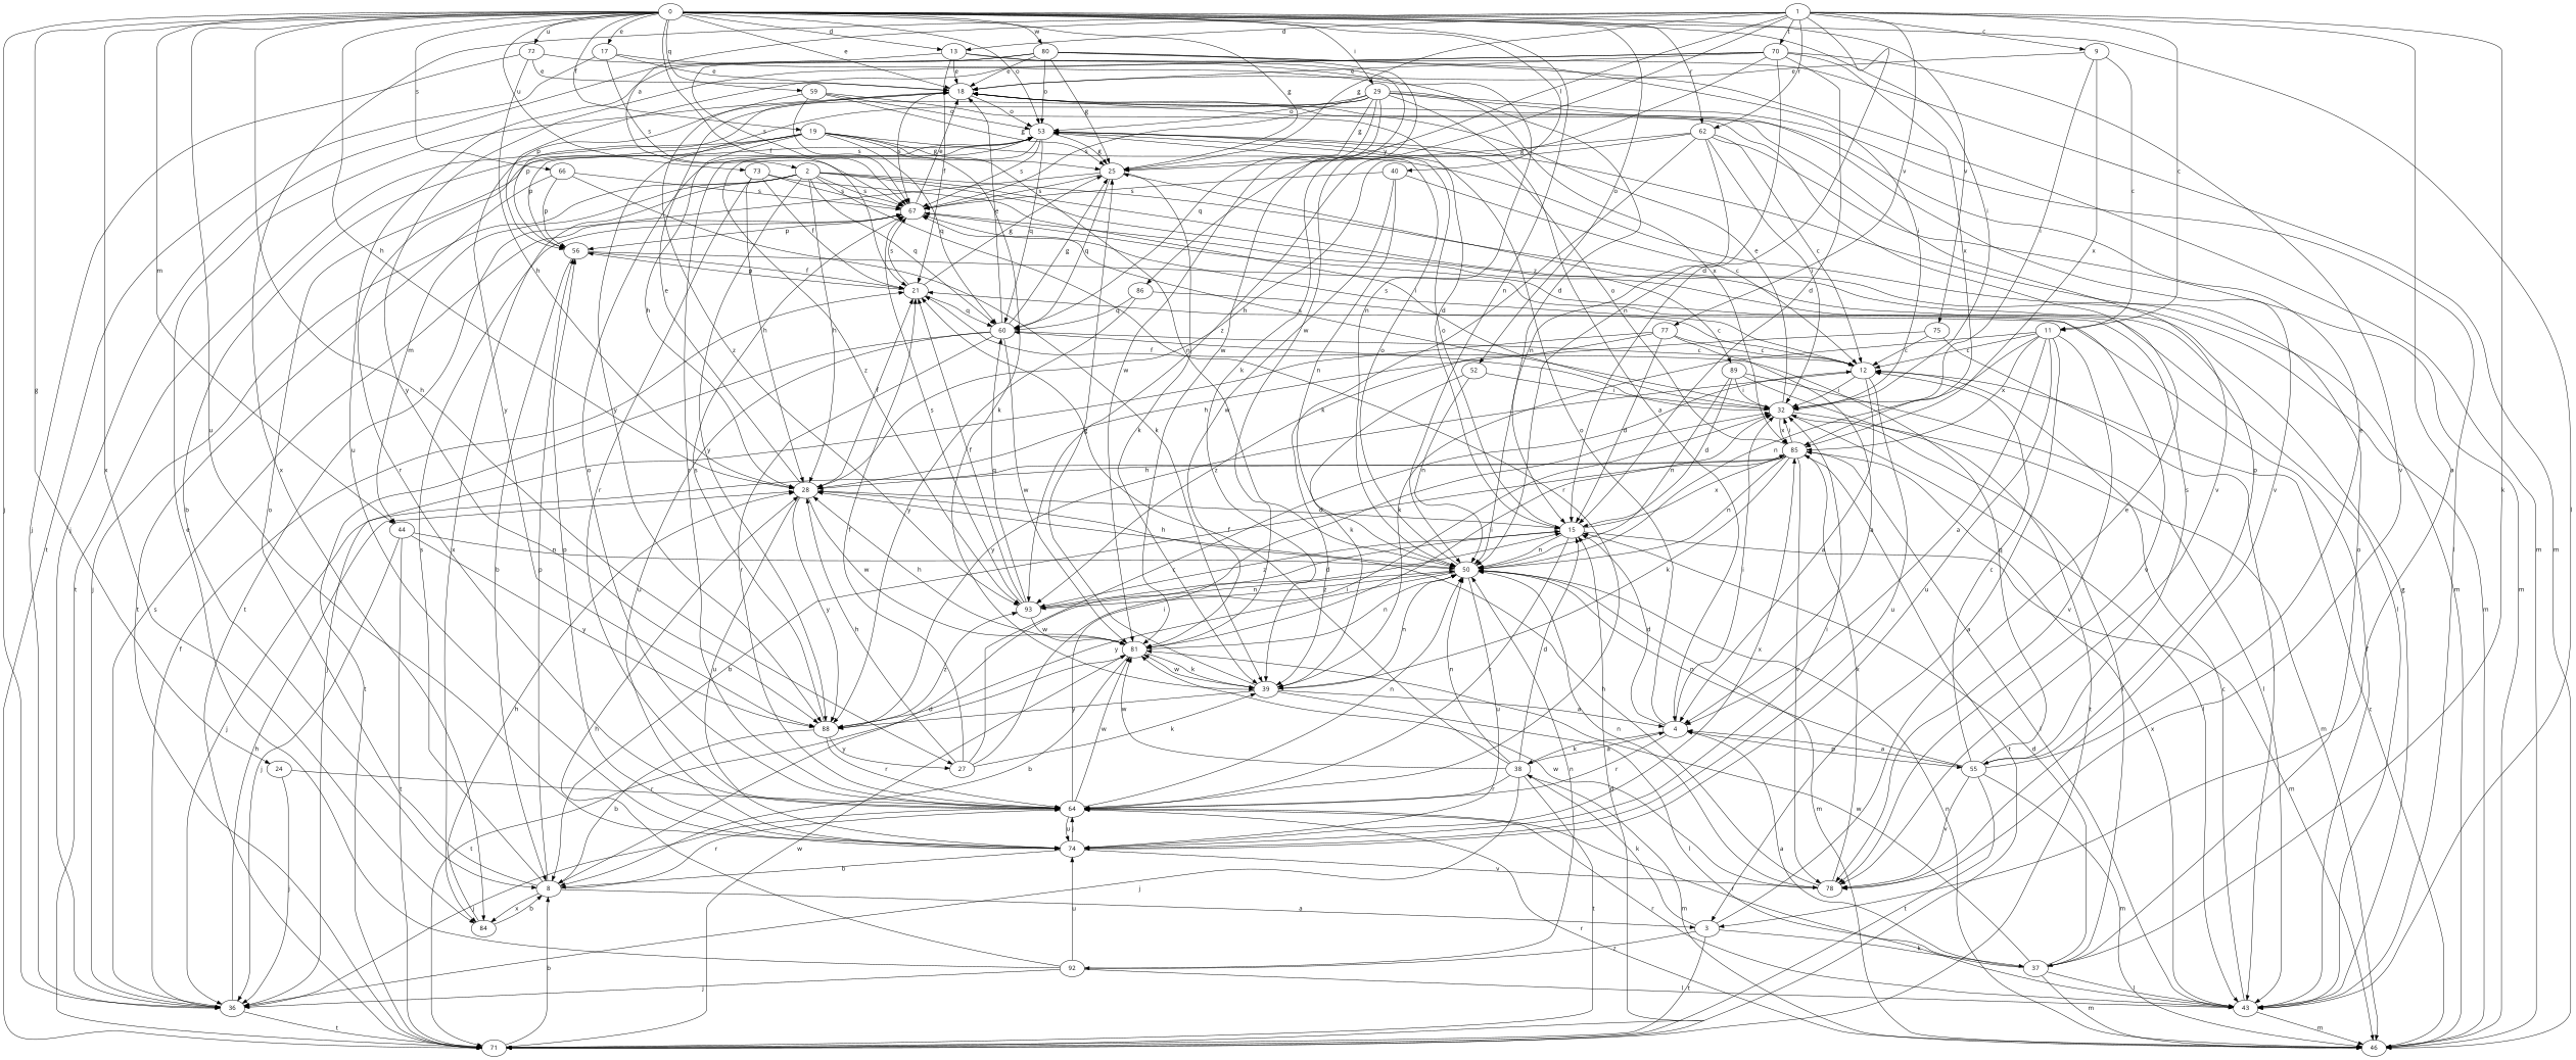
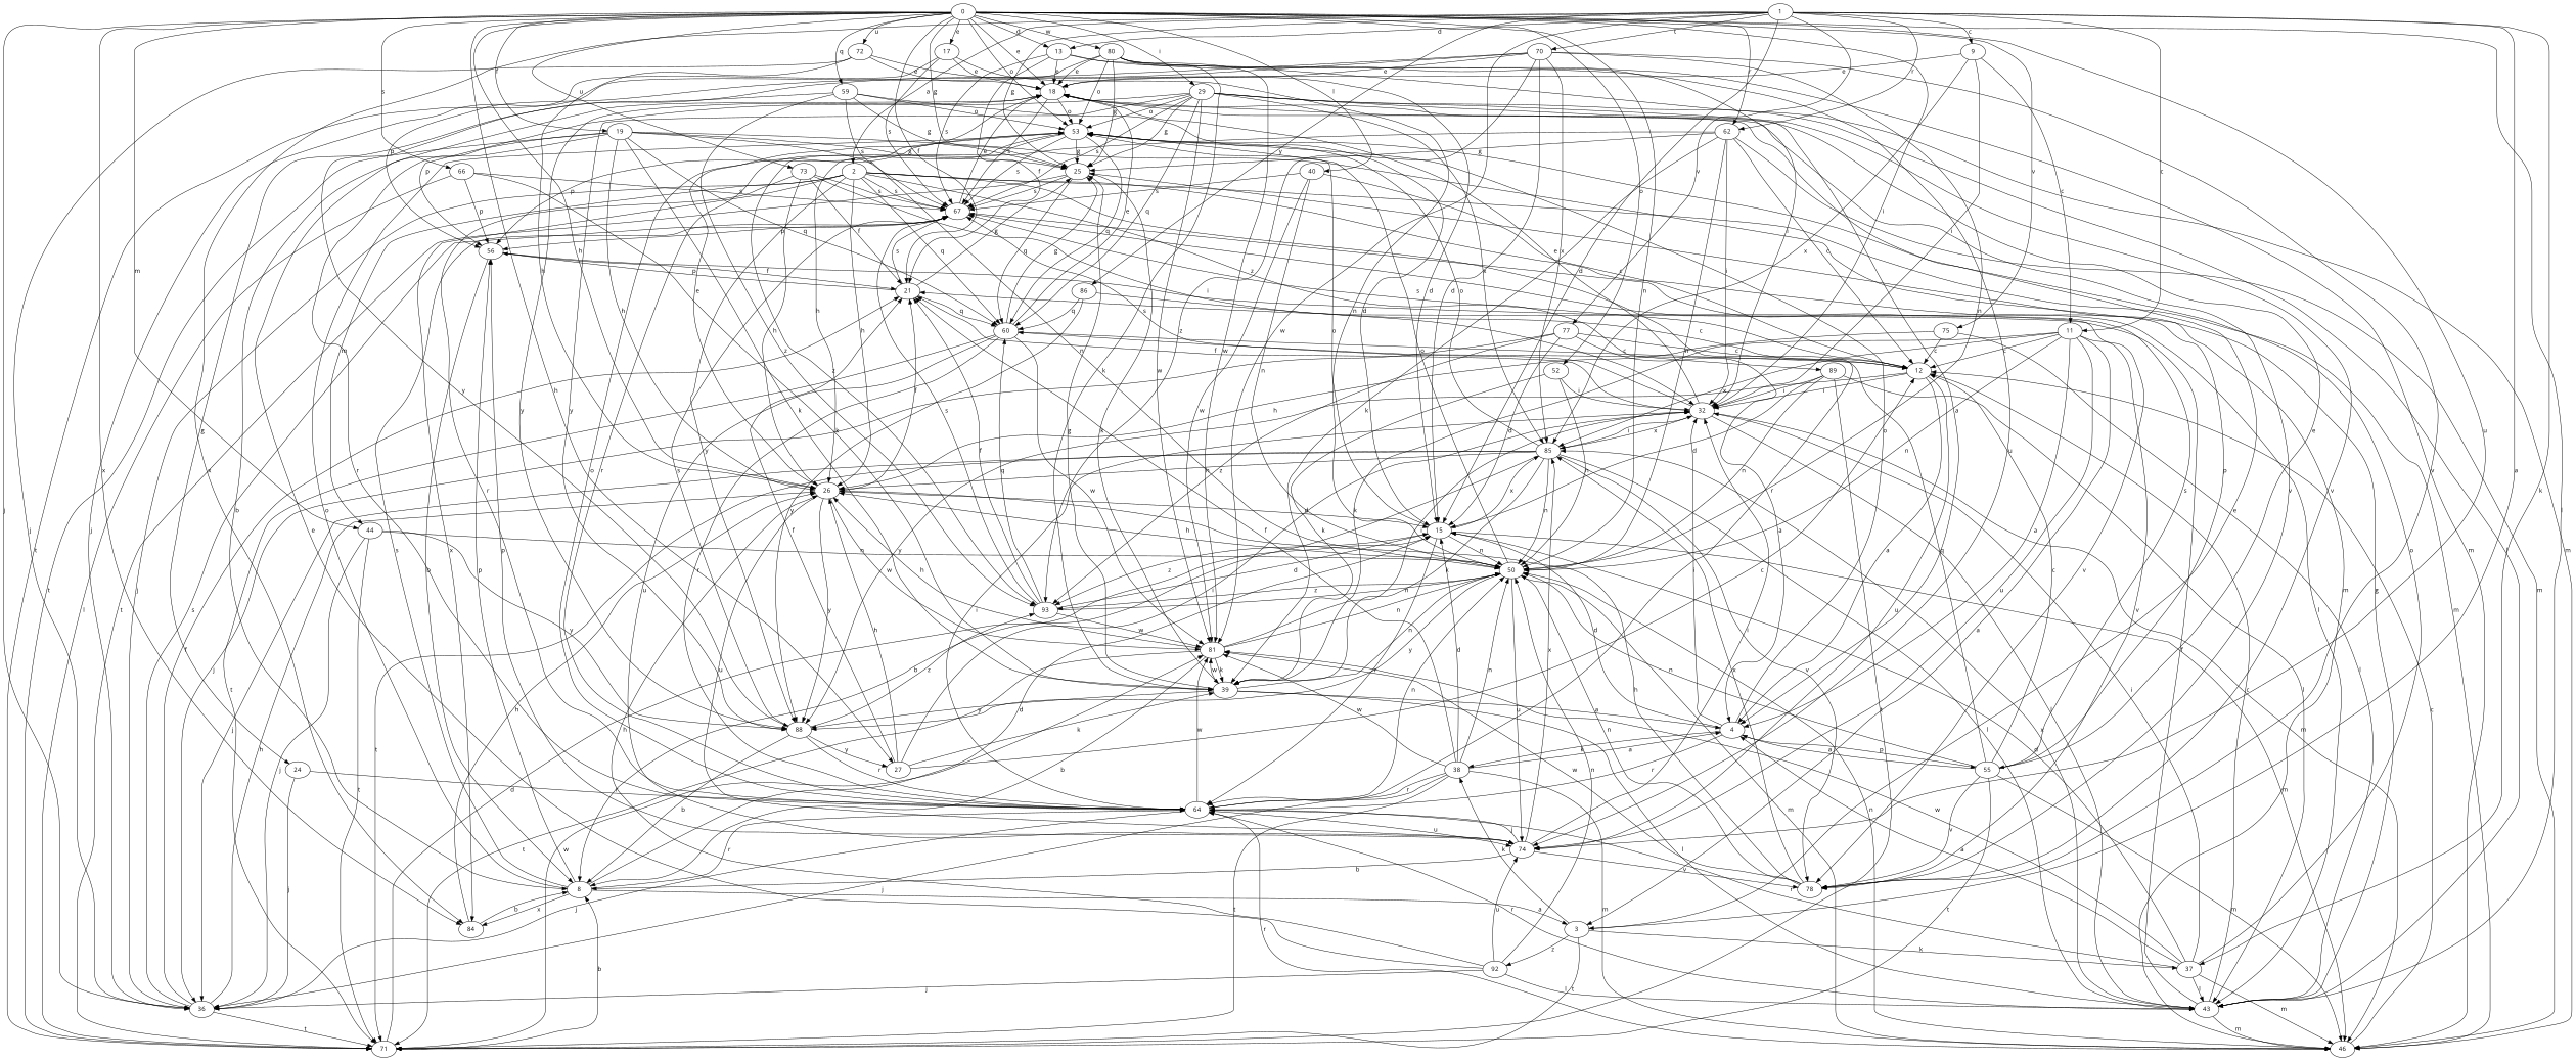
  strict digraph {
    fontname="Open Sans"
    node [fontname="Open Sans"]
    edge [fontname="Open Sans"]
    0
    13
    17
    18
    19
    21
    24
    25
    27
-   28
+   28 [label=26]
    29
    32
    36
    40
    43
    44
    50
    52
    53
    59
    62
    66
    72
    73
    74
    75
    80
    84
    81
    46
    67
    71
    88
    78
    60
    64
    8
    39
    56
    12
    15
    4
    85
    93
    1
    2
    3
    9
    11
    37
    70
    77
    86
    55
    89
    38
    92
    0 -> 13 [label=d]
    0 -> 17 [label=e]
    0 -> 18 [label=e]
    0 -> 19 [label=f]
    0 -> 21 [label=f]
-   0 -> 24 [label=g]
+   59 -> 24 [label=g]
    0 -> 25 [label=g]
    0 -> 27 [label=h]
    0 -> 28 [label=h]
    0 -> 29 [label=i]
    0 -> 32 [label=i]
    0 -> 36 [label=j]
    0 -> 40 [label=l]
    0 -> 43 [label=l]
    0 -> 44 [label=m]
    0 -> 50 [label=n]
    0 -> 52 [label=o]
    0 -> 53 [label=o]
    0 -> 59 [label=q]
    0 -> 62 [label=r]
    0 -> 66 [label=s]
    0 -> 72 [label=u]
    0 -> 73 [label=u]
    0 -> 74 [label=u]
    0 -> 75 [label=v]
    0 -> 80 [label=w]
    0 -> 84 [label=x]
    13 -> 18 [label=e]
    13 -> 21 [label=f]
    13 -> 81 [label=w]
    13 -> 46 [label=m]
    13 -> 67 [label=s]
    17 -> 18 [label=e]
    17 -> 50 [label=n]
    17 -> 67 [label=s]
    17 -> 71 [label=t]
    18 -> 53 [label=o]
    18 -> 67 [label=s]
    18 -> 88 [label=y]
    18 -> 78 [label=v]
    19 -> 25 [label=g]
    19 -> 28 [label=h]
    19 -> 50 [label=n]
    19 -> 46 [label=m]
    19 -> 71 [label=t]
    19 -> 60 [label=q]
    19 -> 64 [label=r]
    19 -> 8 [label=b]
    19 -> 39 [label=k]
    21 -> 25 [label=g]
    21 -> 67 [label=s]
    21 -> 60 [label=q]
    21 -> 56 [label=p]
    24 -> 36 [label=j]
    24 -> 64 [label=r]
    25 -> 67 [label=s]
    25 -> 71 [label=t]
    25 -> 60 [label=q]
    25 -> 39 [label=k]
    27 -> 21 [label=f]
    27 -> 28 [label=h]
    27 -> 32 [label=i]
    27 -> 39 [label=k]
    27 -> 12 [label=c]
    28 -> 18 [label=e]
    28 -> 21 [label=f]
    28 -> 74 [label=u]
    28 -> 81 [label=w]
    28 -> 88 [label=y]
    28 -> 15 [label=d]
    29 -> 25 [label=g]
    29 -> 43 [label=l]
    29 -> 53 [label=o]
    29 -> 81 [label=w]
    29 -> 67 [label=s]
    29 -> 88 [label=y]
    29 -> 78 [label=v]
    29 -> 60 [label=q]
    29 -> 56 [label=p]
    29 -> 4 [label=a]
    29 -> 85 [label=x]
    32 -> 18 [label=e]
    32 -> 21 [label=f]
    32 -> 43 [label=l]
    32 -> 46 [label=m]
    32 -> 67 [label=s]
    32 -> 85 [label=x]
    36 -> 21 [label=f]
    36 -> 28 [label=h]
    36 -> 67 [label=s]
    36 -> 71 [label=t]
    40 -> 50 [label=n]
    40 -> 81 [label=w]
    40 -> 67 [label=s]
    40 -> 12 [label=c]
    43 -> 21 [label=f]
    43 -> 25 [label=g]
    43 -> 46 [label=m]
    43 -> 64 [label=r]
    43 -> 12 [label=c]
    43 -> 85 [label=x]
    44 -> 36 [label=j]
    44 -> 50 [label=n]
    44 -> 71 [label=t]
    44 -> 88 [label=y]
    50 -> 28 [label=h]
    50 -> 53 [label=o]
    50 -> 74 [label=u]
    50 -> 46 [label=m]
    50 -> 88 [label=y]
    50 -> 93 [label=z]
    52 -> 32 [label=i]
    52 -> 50 [label=n]
    52 -> 39 [label=k]
    53 -> 25 [label=g]
    53 -> 67 [label=s]
    53 -> 60 [label=q]
    53 -> 64 [label=r]
    53 -> 56 [label=p]
    53 -> 93 [label=z]
    59 -> 25 [label=g]
    59 -> 53 [label=o]
    59 -> 67 [label=s]
    59 -> 15 [label=d]
    59 -> 93 [label=z]
    62 -> 25 [label=g]
    62 -> 28 [label=h]
    62 -> 32 [label=i]
    62 -> 50 [label=n]
    62 -> 46 [label=m]
    62 -> 39 [label=k]
    62 -> 12 [label=c]
    66 -> 67 [label=s]
-   66 -> 71 [label=t]
+   66 -> 71 [label=l]
    66 -> 39 [label=k]
    66 -> 56 [label=p]
    72 -> 18 [label=e]
    72 -> 28 [label=h]
    72 -> 36 [label=j]
    72 -> 15 [label=d]
    73 -> 21 [label=f]
    73 -> 28 [label=h]
    73 -> 32 [label=i]
    73 -> 67 [label=s]
    73 -> 64 [label=r]
    74 -> 32 [label=i]
    74 -> 78 [label=v]
    74 -> 64 [label=j]
    74 -> 8 [label=b]
    74 -> 56 [label=p]
    74 -> 85 [label=x]
    75 -> 28 [label=h]
    75 -> 43 [label=l]
    75 -> 12 [label=c]
    80 -> 18 [label=e]
    80 -> 25 [label=g]
    80 -> 32 [label=i]
    80 -> 36 [label=j]
    80 -> 53 [label=o]
    80 -> 74 [label=u]
    80 -> 46 [label=m]
    80 -> 39 [label=k]
    84 -> 28 [label=h]
    84 -> 8 [label=b]
    81 -> 28 [label=h]
    81 -> 32 [label=i]
    81 -> 50 [label=n]
    81 -> 71 [label=t]
    81 -> 8 [label=b]
    81 -> 39 [label=k]
    46 -> 50 [label=n]
    46 -> 64 [label=r]
    46 -> 12 [label=c]
    67 -> 18 [label=e]
    67 -> 43 [label=l]
    67 -> 56 [label=p]
    71 -> 81 [label=w]
    71 -> 8 [label=b]
    71 -> 15 [label=d]
    88 -> 27 [label=y]
    88 -> 67 [label=s]
    88 -> 64 [label=r]
    88 -> 8 [label=b]
    88 -> 93 [label=z]
    78 -> 28 [label=h]
    78 -> 50 [label=n]
    78 -> 81 [label=w]
    78 -> 85 [label=x]
    60 -> 18 [label=e]
    60 -> 25 [label=g]
    60 -> 74 [label=u]
    60 -> 81 [label=w]
    60 -> 71 [label=t]
    60 -> 64 [label=r]
    60 -> 12 [label=c]
    64 -> 32 [label=i]
    64 -> 36 [label=j]
    64 -> 50 [label=n]
    64 -> 53 [label=o]
    64 -> 74 [label=u]
    64 -> 81 [label=w]
    8 -> 53 [label=o]
    8 -> 84 [label=x]
    8 -> 67 [label=s]
    8 -> 64 [label=r]
    8 -> 56 [label=p]
    8 -> 15 [label=d]
    8 -> 3 [label=a]
    39 -> 25 [label=g]
    39 -> 43 [label=l]
    39 -> 50 [label=n]
    39 -> 81 [label=w]
    39 -> 88 [label=y]
    39 -> 4 [label=a]
    56 -> 21 [label=f]
    56 -> 78 [label=v]
    56 -> 8 [label=b]
    12 -> 32 [label=i]
    12 -> 74 [label=u]
    12 -> 67 [label=s]
    12 -> 88 [label=y]
    12 -> 4 [label=a]
    15 -> 50 [label=n]
    15 -> 53 [label=o]
    15 -> 46 [label=m]
    15 -> 64 [label=r]
    15 -> 85 [label=x]
    15 -> 93 [label=z]
    4 -> 32 [label=i]
    4 -> 53 [label=o]
    4 -> 64 [label=r]
    4 -> 15 [label=d]
    4 -> 55 [label=p]
    4 -> 38 [label=k]
    85 -> 28 [label=h]
    85 -> 32 [label=i]
    85 -> 36 [label=j]
    85 -> 43 [label=l]
    85 -> 50 [label=n]
    85 -> 53 [label=o]
    85 -> 71 [label=t]
    85 -> 78 [label=v]
    85 -> 8 [label=b]
    85 -> 39 [label=k]
    93 -> 21 [label=f]
    93 -> 50 [label=n]
    93 -> 81 [label=w]
    93 -> 67 [label=s]
    93 -> 60 [label=q]
    93 -> 15 [label=d]
    1 -> 13 [label=d]
    1 -> 25 [label=g]
    1 -> 62 [label=r]
    1 -> 84 [label=x]
    1 -> 81 [label=w]
    1 -> 15 [label=d]
    1 -> 2 [label=a]
    1 -> 3 [label=a]
    1 -> 9 [label=c]
    1 -> 11 [label=c]
    1 -> 37 [label=k]
    1 -> 70 [label=t]
    1 -> 77 [label=v]
    1 -> 86 [label=y]
    2 -> 28 [label=h]
    2 -> 36 [label=j]
    2 -> 44 [label=m]
    2 -> 84 [label=x]
    2 -> 46 [label=m]
    2 -> 67 [label=s]
    2 -> 88 [label=y]
    2 -> 60 [label=q]
    2 -> 64 [label=r]
    2 -> 55 [label=p]
    2 -> 89 [label=z]
    3 -> 18 [label=e]
    3 -> 71 [label=t]
    3 -> 37 [label=k]
    3 -> 38 [label=k]
    3 -> 92 [label=z]
    9 -> 18 [label=e]
    9 -> 32 [label=i]
    9 -> 85 [label=x]
    9 -> 11 [label=c]
    11 -> 50 [label=n]
    11 -> 74 [label=u]
    11 -> 78 [label=v]
    11 -> 39 [label=k]
    11 -> 12 [label=c]
    11 -> 4 [label=a]
    11 -> 85 [label=x]
    11 -> 3 [label=a]
    37 -> 32 [label=i]
    37 -> 43 [label=l]
    37 -> 53 [label=o]
    37 -> 81 [label=w]
    37 -> 46 [label=m]
    37 -> 64 [label=r]
    37 -> 15 [label=d]
    37 -> 4 [label=a]
    70 -> 18 [label=e]
    70 -> 50 [label=n]
    70 -> 88 [label=y]
    70 -> 78 [label=v]
    70 -> 56 [label=p]
    70 -> 15 [label=d]
    70 -> 85 [label=x]
    70 -> 93 [label=z]
    77 -> 36 [label=j]
    77 -> 12 [label=c]
    77 -> 15 [label=d]
    77 -> 4 [label=a]
    77 -> 93 [label=z]
    86 -> 88 [label=y]
    86 -> 60 [label=q]
    86 -> 12 [label=c]
    55 -> 18 [label=e]
    55 -> 50 [label=n]
    55 -> 46 [label=m]
    55 -> 67 [label=s]
    55 -> 71 [label=t]
    55 -> 78 [label=v]
    55 -> 60 [label=q]
    55 -> 12 [label=c]
    55 -> 4 [label=a]
    89 -> 32 [label=i]
    89 -> 43 [label=l]
    89 -> 50 [label=n]
    89 -> 71 [label=t]
    89 -> 15 [label=d]
    38 -> 21 [label=f]
    38 -> 36 [label=j]
    38 -> 50 [label=n]
    38 -> 81 [label=w]
    38 -> 46 [label=m]
    38 -> 71 [label=t]
    38 -> 64 [label=r]
    38 -> 15 [label=d]
    38 -> 4 [label=a]
    92 -> 18 [label=e]
    92 -> 28 [label=h]
    92 -> 36 [label=j]
    92 -> 43 [label=l]
    92 -> 50 [label=n]
    92 -> 74 [label=u]
  }
